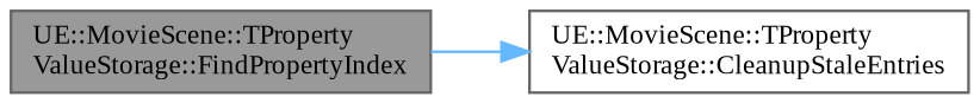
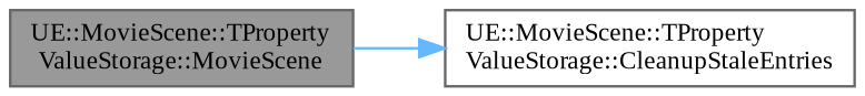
  digraph {
    rankdir=LR
    fontname="Liberation Serif"
    node [fontname="Liberation Serif" fontsize=10 shape=box style=filled]
-   n1 [color=gray40 fillcolor=grey60 fontcolor=black height=0.2 label="UE::MovieScene::TProperty\lValueStorage::FindPropertyIndex" width=0.4]
+   n1 [color=gray40 fillcolor=grey60 fontcolor=black height=0.2 label="UE::MovieScene::TProperty\lValueStorage::MovieScene" width=0.4]
    n2 [color=grey40 fillcolor=white height=0.2 label="UE::MovieScene::TProperty\lValueStorage::CleanupStaleEntries" width=0.4]
    n1 -> n2 [color=steelblue1 fontname="Liberation Serif" fontsize=10 labelfontname=Helvetica labelfontsize=10 style=solid]
  }
